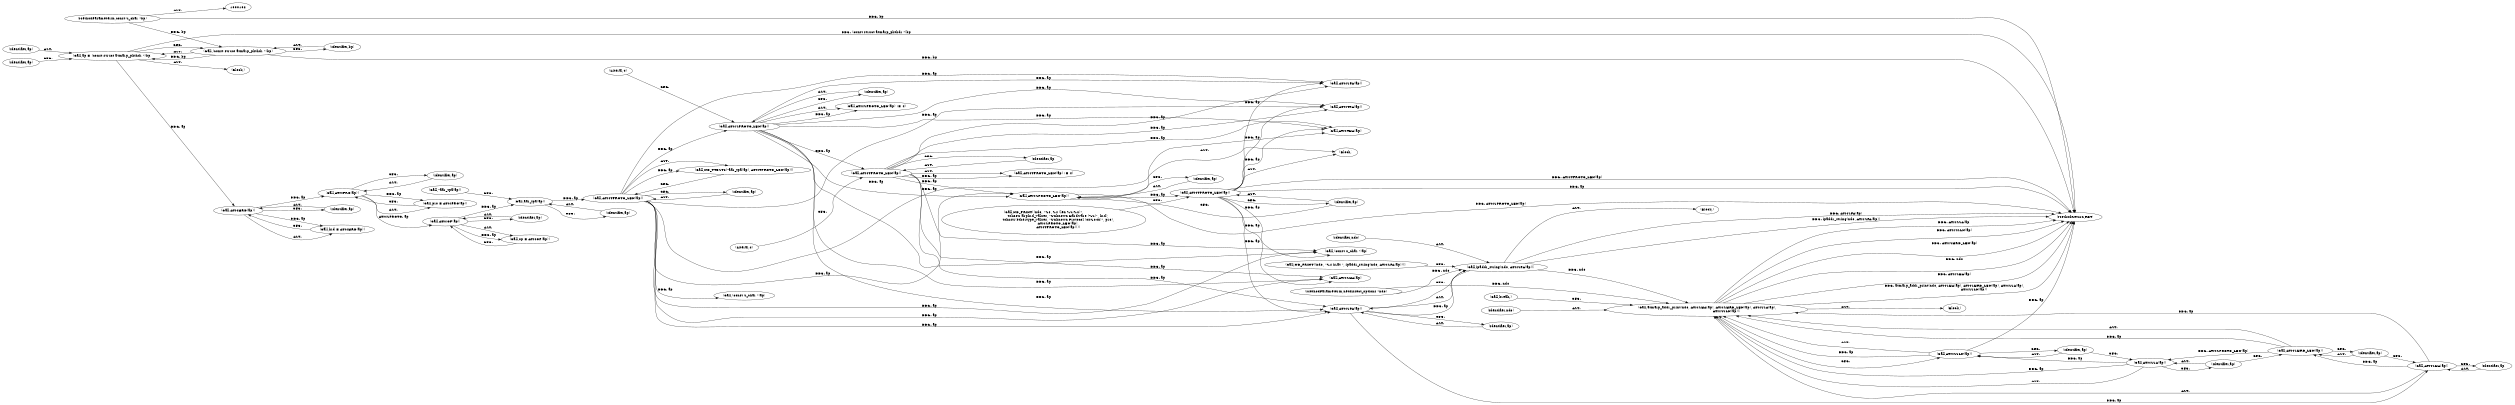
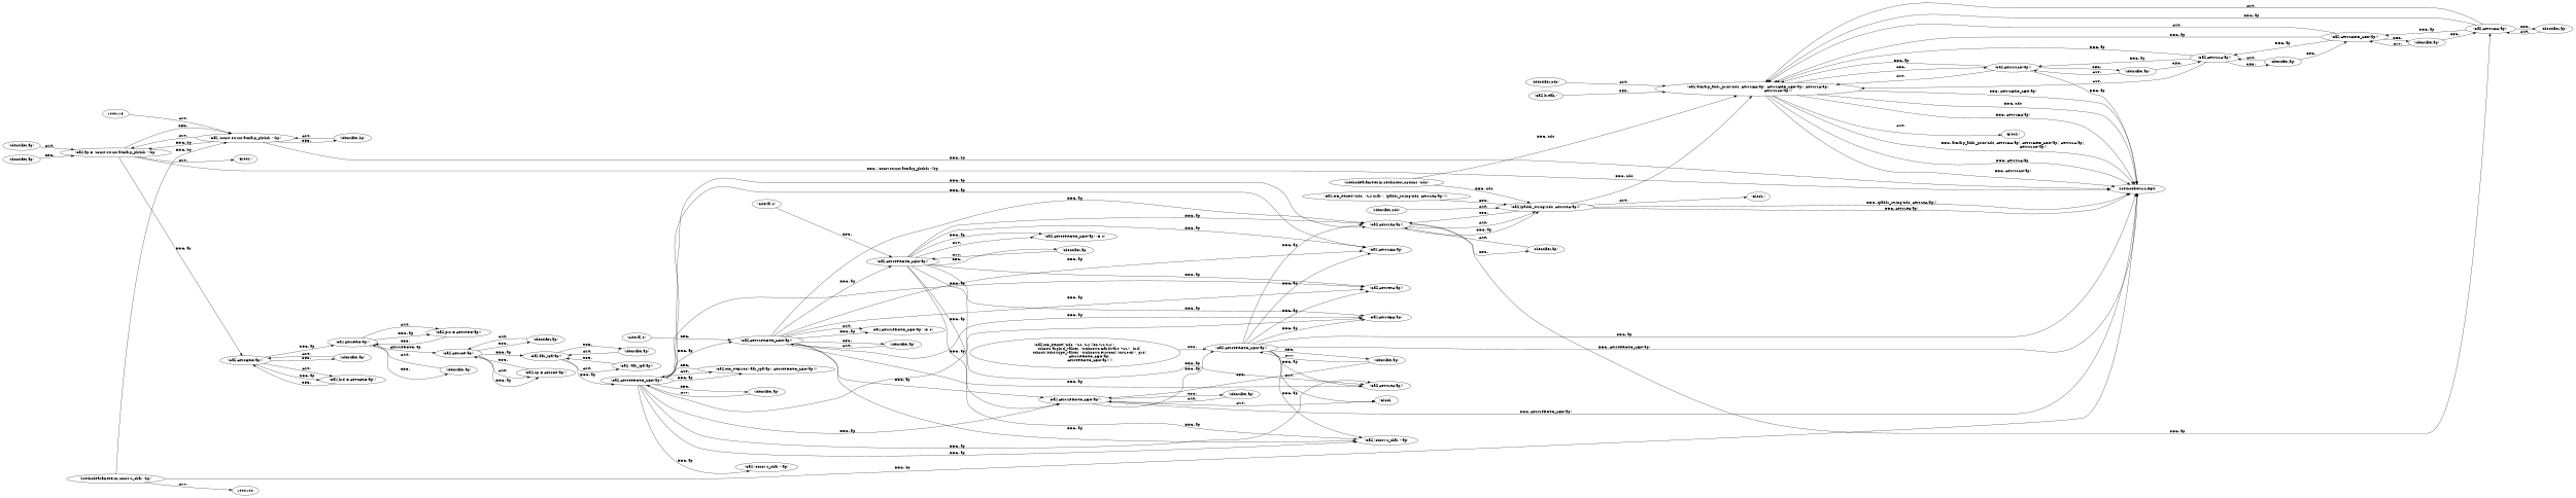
  digraph {
    rankdir=LR
    n1 [label="(Call,ATMSPA(ap))"]
    n2 [label="(Call,ipaddr_string(ndo, ATMSPA(ap)))"]
    n3 [label="(Call,ATMSHA(ap))"]
    n4 [label="(Identifier,ap)"]
    n5 [label="(MethodReturn,RET)"]
    n6 [label="(Call,atmarp_addr_print(ndo, ATMSHA(ap), ATMSHRD_LEN(ap), ATMSSA(ap),\n                                   ATMSSLN(ap)))"]
    n7 [label="(Block,)"]
    n8 [label="(Call,ATMSHRD_LEN(ap))"]
    n9 [label="(Identifier,ap)"]
    n10 [label="(Call,ATMTPROTO_LEN(ap))"]
    n11 [label="(Call,ATMSPROTO_LEN(ap))"]
    n12 [label="(Call,ATMSPROTO_LEN(ap))"]
    n13 [label="(Call,ATMSHA(ap))"]
    n14 [label="(Call,(const u_char *)ap)"]
    n15 [label="(Identifier,ap)"]
    n16 [label="(Call,ATMTPA(ap))"]
    n17 [label="(Call,ATMTHA(ap))"]
    n18 [label="(Call,ATMSPA(ap))"]
    n19 [label="(Call,ND_TTEST2(*aar_tpa(ap), ATMTPROTO_LEN(ap)))"]
    n20 [label="(Call,(const u_char *)ap)"]
    n21 [label="(Call,ATMTPROTO_LEN(ap))"]
    n22 [label="(Identifier,ap)"]
    n23 [label="(Call,ATMSPROTO_LEN(ap) != 4)"]
    n24 [label="(Call,ATMTPROTO_LEN(ap))"]
    n25 [label="(Block,)"]
    n26 [label="(Identifier,ap)"]
    n27 [label="(Call,aar_tpa(ap))"]
    n28 [label="(Call,*aar_tpa(ap))"]
    n29 [label="(Identifier,ap)"]
    n30 [label="(Call,ATMOP(ap))"]
    n31 [label="(Call,op = ATMOP(ap))"]
    n32 [label="(Identifier,ap)"]
    n33 [label="(Call,ATMPRO(ap))"]
    n34 [label="(Identifier,ap)"]
    n35 [label="(Call,pro = ATMPRO(ap))"]
    n36 [label="(Call,ATMHRD(ap))"]
    n37 [label="(Call,hrd = ATMHRD(ap))"]
    n38 [label="(Identifier,ap)"]
    n39 [label="(Call,ap = (const struct atmarp_pkthdr *)bp)"]
    n40 [label="(Call,(const struct atmarp_pkthdr *)bp)"]
    n41 [label="(Block,)"]
    n42 [label="(Identifier,bp)"]
    n43 [label="(MethodParameterIn,const u_char *bp)"]
    1000102
    n45 [label="(Call,ATMTPROTO_LEN(ap) != 4)"]
    n46 [label="(Identifier,ap)"]
    n47 [label="(Identifier,ap)"]
    n48 [label="(Call,ATMSSLN(ap))"]
    n49 [label="(Block,)"]
    n50 [label="(Identifier,ap)"]
    n51 [label="(Call,ATMSSA(ap))"]
    n52 [label="(Identifier,ap)"]
    n53 [label="(Identifier,ap)"]
    n54 [label="(Literal,4)"]
    n55 [label="(Identifier,ap)"]
    n56 [label="(MethodParameterIn,netdissect_options *ndo)"]
    n57 [label="(Identifier,ap)"]
    n58 [label="(Identifier,ndo)"]
    n59 [label="(Call,break;)"]
    n60 [label="(Literal,4)"]
    n61 [label="(Call,ND_PRINT((ndo, \"%s, %s (len %u/%u)\",\n                          tok2str(arphrd_values, \"Unknown Hardware (%u)\", hrd),\n                          tok2str(ethertype_values, \"Unknown Protocol (0x%04x)\", pro),\n                          ATMSPROTO_LEN(ap),\n                          ATMTPROTO_LEN(ap))))"]
    n62 [label="(Call,ND_PRINT((ndo, \"%s is-at \", ipaddr_string(ndo, ATMSPA(ap)))))"]
    n63 [label="(Identifier,ndo)"]
+   1000115
    n1 -> n2 [label="AST: "]
    n1 -> n2 [label="DDG: ap"]
    n1 -> n3 [label="DDG: ap"]
    n1 -> n4 [label="CFG: "]
    n2 -> n1 [label="CFG: "]
    n2 -> n5 [label="DDG: ipaddr_string(ndo, ATMSPA(ap))"]
    n2 -> n5 [label="DDG: ATMSPA(ap)"]
    n2 -> n6 [label="DDG: ndo"]
    n2 -> n7 [label="AST: "]
    n3 -> n6 [label="AST: "]
    n3 -> n6 [label="DDG: ap"]
    n3 -> n8 [label="DDG: ap"]
    n3 -> n9 [label="CFG: "]
    n4 -> n1 [label="AST: "]
    n6 -> n5 [label="DDG: atmarp_addr_print(ndo, ATMSHA(ap), ATMSHRD_LEN(ap), ATMSSA(ap),\n                                   ATMSSLN(ap))"]
    n6 -> n5 [label="DDG: ATMSSA(ap)"]
    n6 -> n5 [label="DDG: ATMSSLN(ap)"]
    n6 -> n5 [label="DDG: ATMSHRD_LEN(ap)"]
    n6 -> n5 [label="DDG: ndo"]
    n6 -> n5 [label="DDG: ATMSHA(ap)"]
    n6 -> n48 [label="CFG: "]
    n6 -> n49 [label="AST: "]
    n8 -> n6 [label="AST: "]
    n8 -> n6 [label="DDG: ap"]
-   n8 -> n51 [label="DDG: ATMSPROTO_LEN(ap)"]
+   n8 -> n51 [label="DDG: ap"]
    n8 -> n52 [label="CFG: "]
    n9 -> n3 [label="AST: "]
    n10 -> n1 [label="DDG: ap"]
    n10 -> n11 [label="DDG: ap"]
    n10 -> n12 [label="DDG: ap"]
    n10 -> n13 [label="DDG: ap"]
    n10 -> n14 [label="DDG: ap"]
    n10 -> n15 [label="CFG: "]
    n10 -> n16 [label="DDG: ap"]
    n10 -> n17 [label="DDG: ap"]
    n10 -> n18 [label="DDG: ap"]
    n10 -> n19 [label="AST: "]
    n10 -> n19 [label="DDG: ap"]
    n10 -> n20 [label="DDG: ap"]
    n11 -> n1 [label="DDG: ap"]
    n11 -> n12 [label="DDG: ap"]
    n11 -> n13 [label="DDG: ap"]
    n11 -> n16 [label="DDG: ap"]
    n11 -> n17 [label="DDG: ap"]
    n11 -> n18 [label="DDG: ap"]
    n11 -> n20 [label="DDG: ap"]
    n11 -> n21 [label="DDG: ap"]
    n11 -> n22 [label="CFG: "]
    n11 -> n23 [label="AST: "]
    n11 -> n23 [label="DDG: ap"]
    n12 -> n5 [label="DDG: ATMSPROTO_LEN(ap)"]
    n12 -> n24 [label="DDG: ap"]
    n12 -> n25 [label="AST: "]
    n12 -> n26 [label="CFG: "]
    n15 -> n10 [label="AST: "]
    n19 -> n10 [label="CFG: "]
    n21 -> n1 [label="DDG: ap"]
    n21 -> n12 [label="DDG: ap"]
    n21 -> n13 [label="DDG: ap"]
    n21 -> n16 [label="DDG: ap"]
    n21 -> n17 [label="DDG: ap"]
    n21 -> n18 [label="DDG: ap"]
    n21 -> n20 [label="DDG: ap"]
    n21 -> n45 [label="AST: "]
    n21 -> n45 [label="DDG: ap"]
    n21 -> n46 [label="CFG: "]
    n22 -> n11 [label="AST: "]
    n24 -> n1 [label="DDG: ap"]
    n24 -> n5 [label="DDG: ap"]
    n24 -> n5 [label="DDG: ATMTPROTO_LEN(ap)"]
    n24 -> n13 [label="DDG: ap"]
    n24 -> n16 [label="DDG: ap"]
    n24 -> n17 [label="DDG: ap"]
    n24 -> n18 [label="DDG: ap"]
    n24 -> n20 [label="DDG: ap"]
    n24 -> n25 [label="AST: "]
    n24 -> n47 [label="CFG: "]
    n26 -> n12 [label="AST: "]
    n27 -> n10 [label="DDG: ap"]
+   n27 -> n28 [label="AST: "]
    n27 -> n29 [label="CFG: "]
    n28 -> n27 [label="CFG: "]
    n29 -> n27 [label="AST: "]
    n30 -> n27 [label="DDG: ap"]
    n30 -> n31 [label="AST: "]
    n30 -> n31 [label="DDG: ap"]
    n30 -> n32 [label="CFG: "]
    n31 -> n30 [label="CFG: "]
    n32 -> n30 [label="AST: "]
    n33 -> n30 [label="ATMSPROTO: ap"]
    n33 -> n34 [label="CFG: "]
    n33 -> n35 [label="AST: "]
    n33 -> n35 [label="DDG: ap"]
    n34 -> n33 [label="AST: "]
    n35 -> n33 [label="CFG: "]
    n36 -> n33 [label="DDG: ap"]
    n36 -> n37 [label="AST: "]
    n36 -> n37 [label="DDG: ap"]
    n36 -> n38 [label="CFG: "]
    n37 -> n36 [label="CFG: "]
    n38 -> n36 [label="AST: "]
    n39 -> n5 [label="DDG: (const struct atmarp_pkthdr *)bp"]
    n39 -> n36 [label="DDG: ap"]
    n39 -> n40 [label="CFG: "]
    n39 -> n41 [label="AST: "]
    n40 -> n5 [label="DDG: bp"]
    n40 -> n39 [label="AST: "]
    n40 -> n39 [label="DDG: bp"]
    n40 -> n42 [label="CFG: "]
    n42 -> n40 [label="AST: "]
    n43 -> n5 [label="DDG: bp"]
    n43 -> n40 [label="DDG: bp"]
    n43 -> 1000102 [label="AST: "]
    n46 -> n21 [label="AST: "]
    n47 -> n12 [label="CFG: "]
    n47 -> n24 [label="AST: "]
    n48 -> n5 [label="DDG: ap"]
    n48 -> n6 [label="AST: "]
    n48 -> n6 [label="DDG: ap"]
    n48 -> n50 [label="CFG: "]
    n50 -> n48 [label="AST: "]
    n50 -> n51 [label="CFG: "]
    n51 -> n6 [label="AST: "]
    n51 -> n6 [label="DDG: ap"]
    n51 -> n48 [label="DDG: ap"]
    n51 -> n53 [label="CFG: "]
    n52 -> n3 [label="CFG: "]
    n52 -> n8 [label="AST: "]
    n53 -> n8 [label="CFG: "]
    n53 -> n51 [label="AST: "]
    n54 -> n21 [label="CFG: "]
    n55 -> n39 [label="AST: "]
    n56 -> n2 [label="DDG: ndo"]
    n56 -> n6 [label="DDG: ndo"]
    n57 -> n39 [label="CFG: "]
    n58 -> n2 [label="AST: "]
    n59 -> n6 [label="CFG: "]
    n60 -> n11 [label="CFG: "]
    n61 -> n24 [label="CFG: "]
    n62 -> n2 [label="CFG: "]
    n63 -> n6 [label="AST: "]
+   1000115 -> n40 [label="AST: "]
  }
